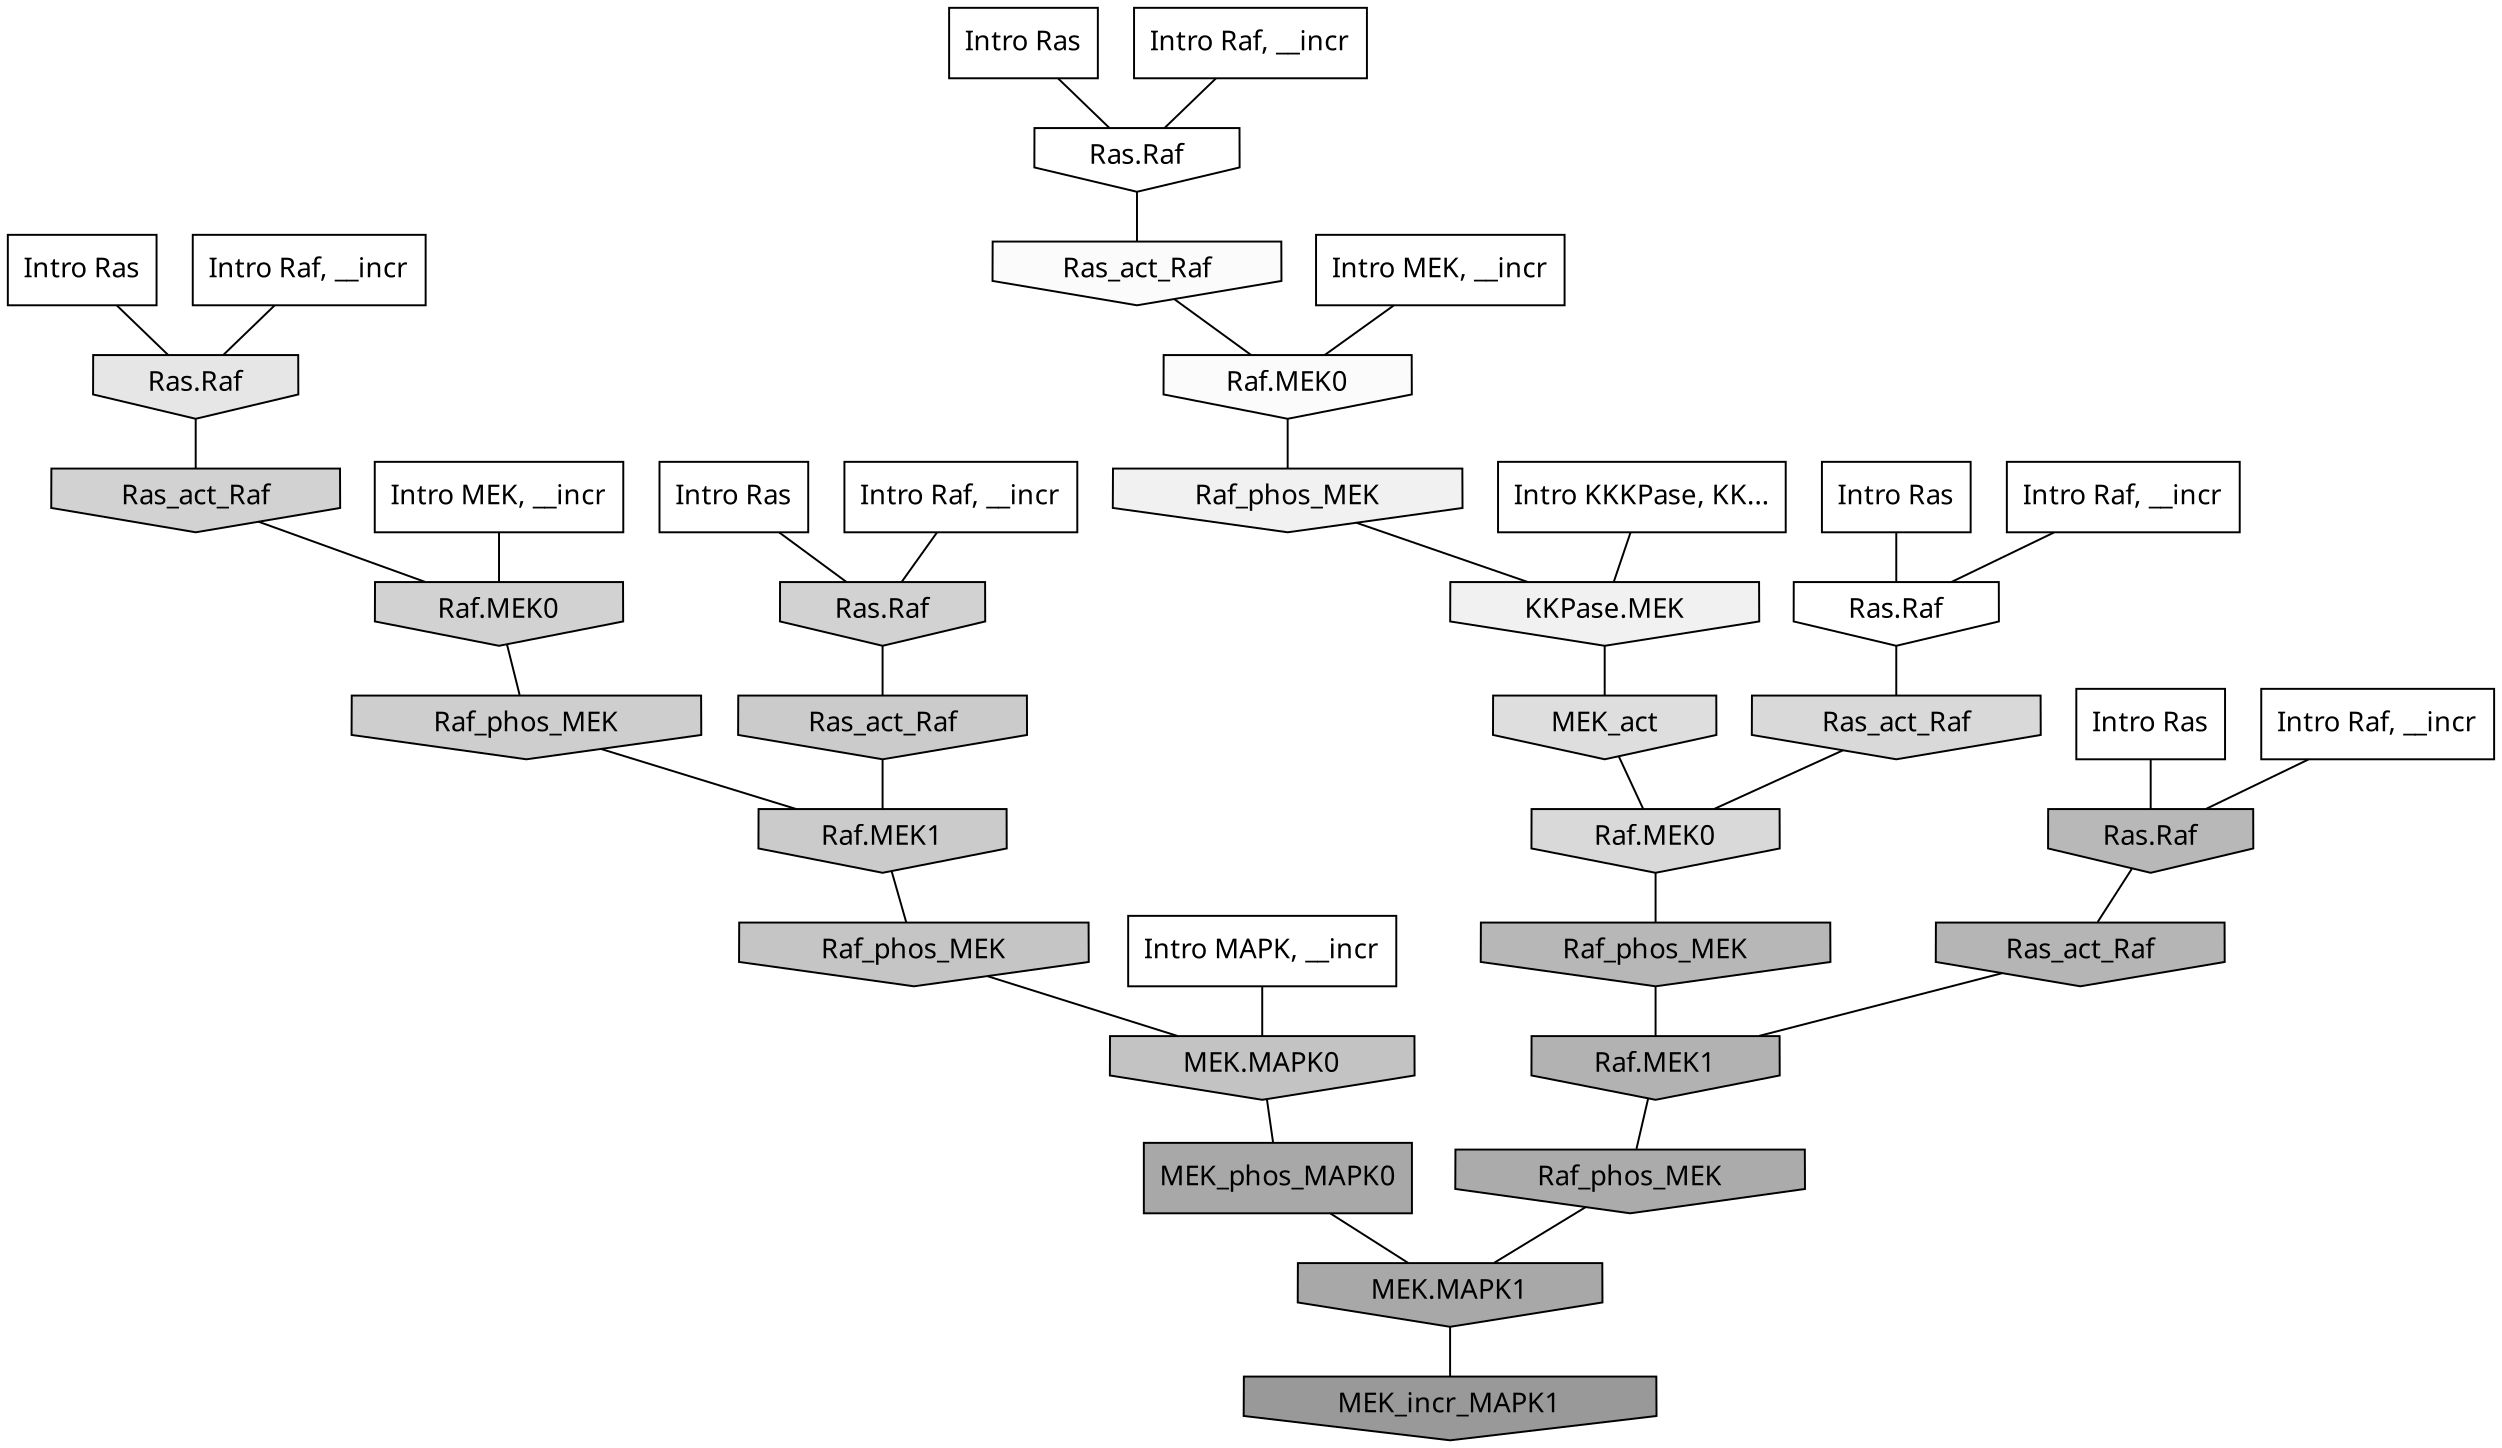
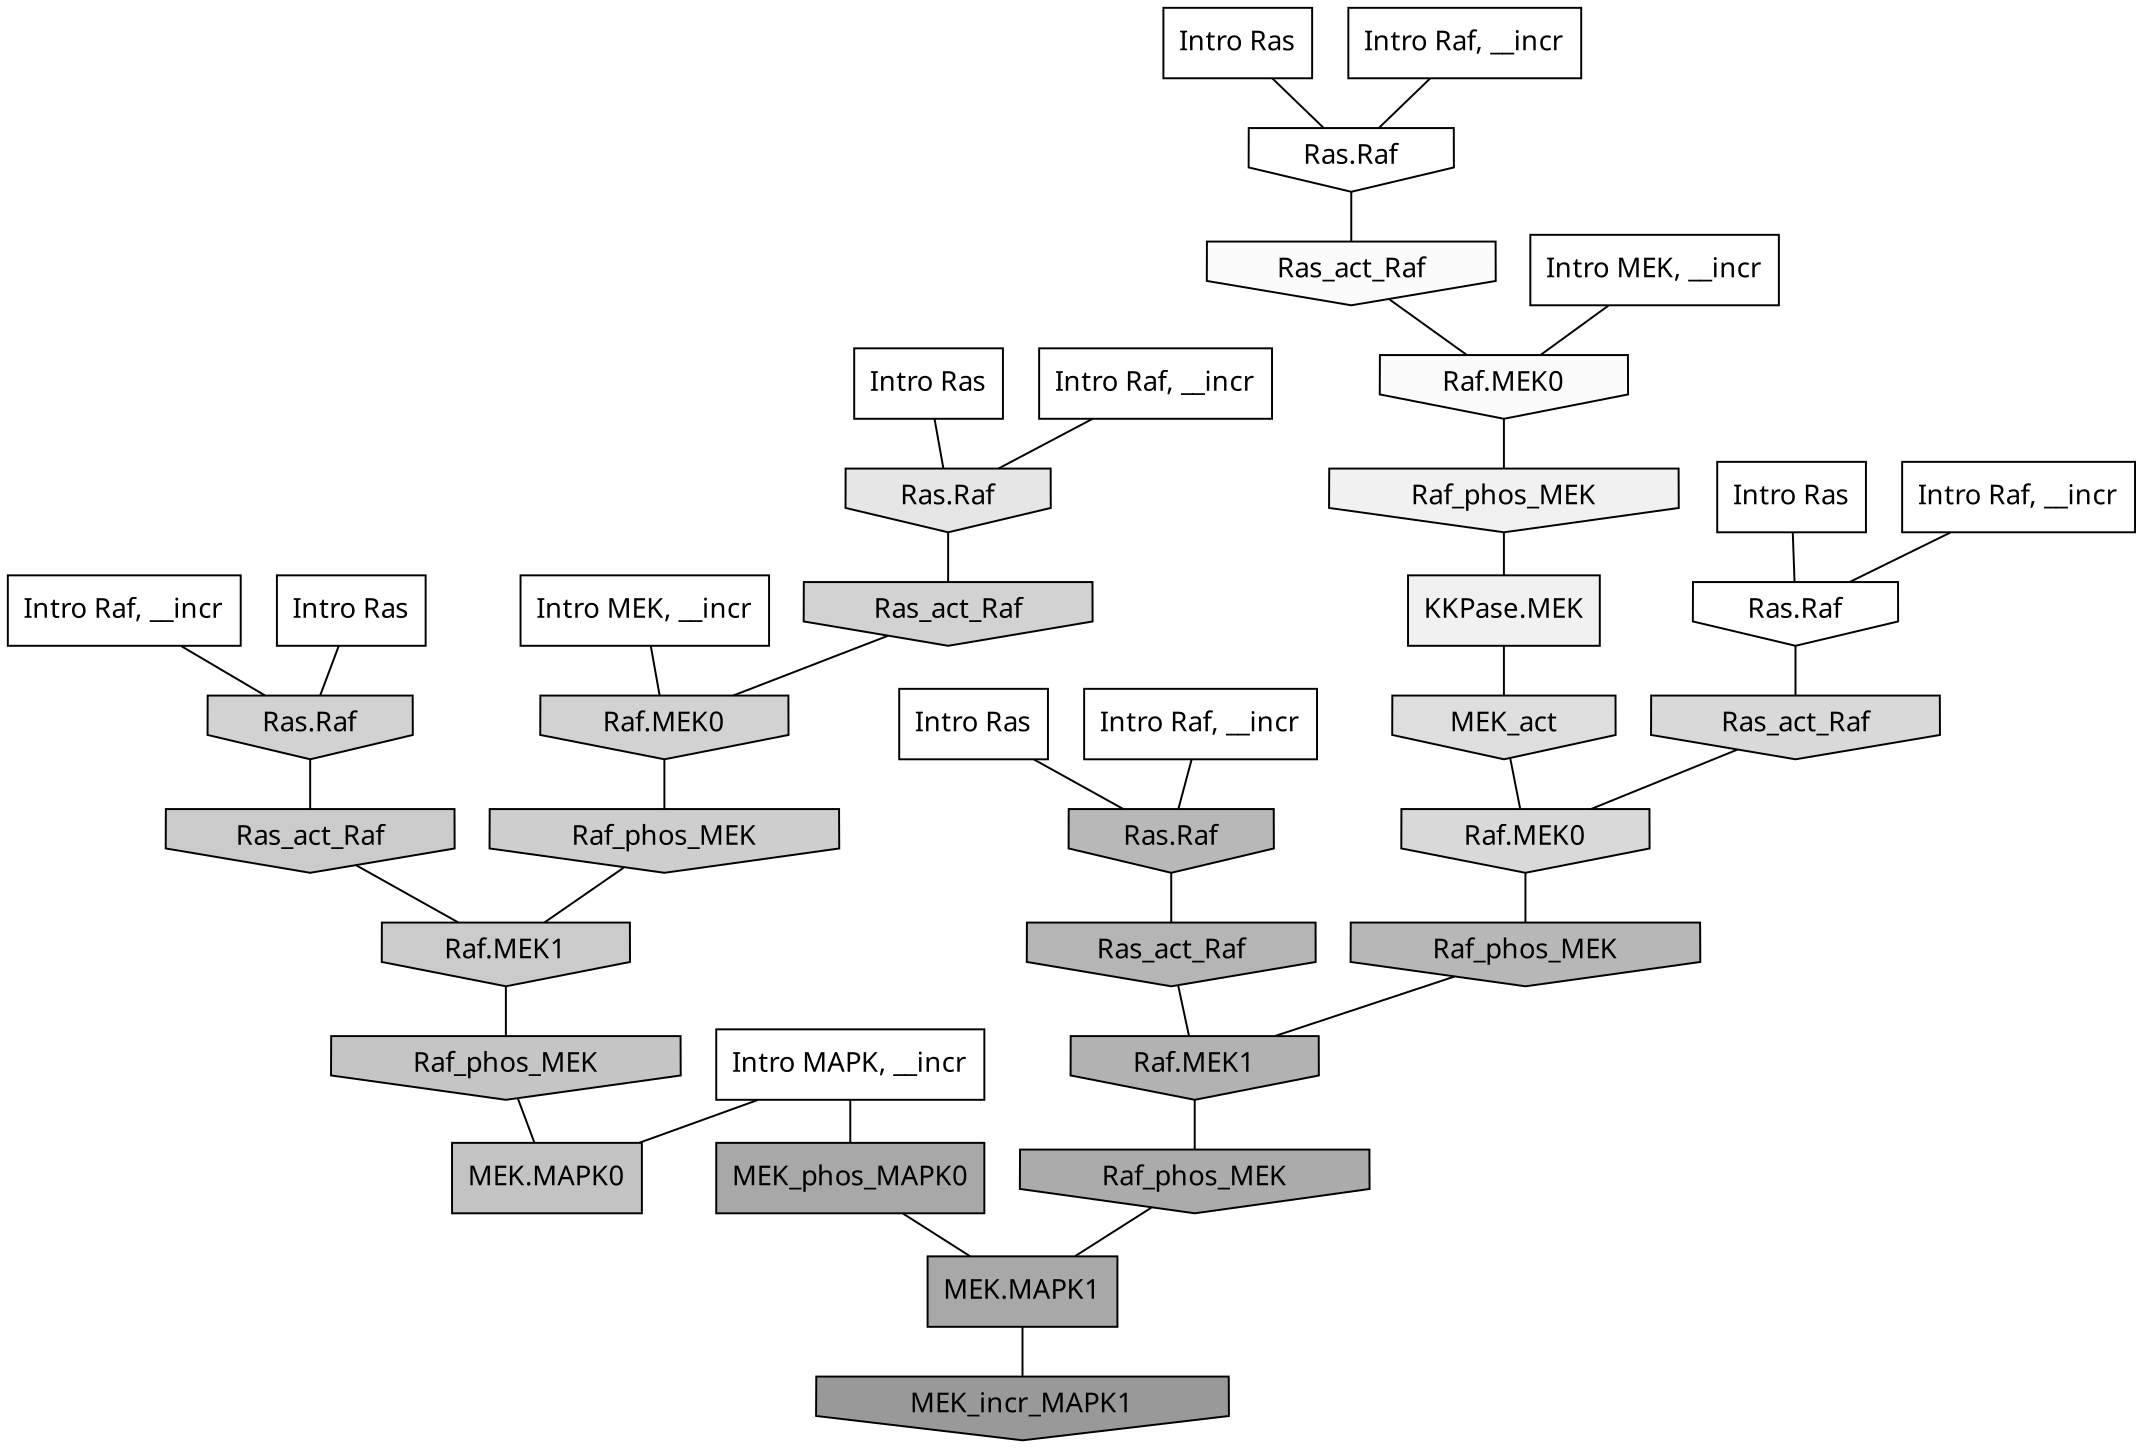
  digraph {
    fontname="Noto Sans"
    rankdir=TB
    ranksep=0.30
    node [fillcolor="0.000 0.000 1.000" fontname="Noto Sans" shape=invhouse style=filled]
    edge [color="0.000 0.000 0.000" dir=none fontname="Noto Sans"]
    n1 [label="Intro Ras" shape=rectangle]
    n2 [label="Ras.Raf"]
    n3 [fillcolor="0.000 0.000 0.984" label=Ras_act_Raf]
    n4 [label="Intro Ras" shape=rectangle]
    n5 [fillcolor="0.000 0.000 0.900" label="Ras.Raf"]
    n6 [fillcolor="0.000 0.000 0.822" label=Ras_act_Raf]
    n7 [label="Intro Ras" shape=rectangle]
    n8 [fillcolor="0.000 0.000 0.720" label="Ras.Raf"]
    n9 [fillcolor="0.000 0.000 0.708" label=Ras_act_Raf]
    n10 [label="Intro Ras" shape=rectangle]
    n11 [fillcolor="0.000 0.000 0.822" label="Ras.Raf"]
    n12 [fillcolor="0.000 0.000 0.795" label=Ras_act_Raf]
    n13 [label="Intro Ras" shape=rectangle]
    n14 [label="Ras.Raf"]
    n15 [fillcolor="0.000 0.000 0.850" label=Ras_act_Raf]
    n16 [label="Intro Raf, __incr" shape=rectangle]
    n17 [label="Intro Raf, __incr" shape=rectangle]
    n18 [label="Intro Raf, __incr" shape=rectangle]
    n19 [label="Intro Raf, __incr" shape=rectangle]
    n20 [label="Intro Raf, __incr" shape=rectangle]
    n21 [label="Intro MEK, __incr" shape=rectangle]
    n22 [fillcolor="0.000 0.000 0.822" label="Raf.MEK0"]
    n23 [fillcolor="0.000 0.000 0.805" label=Raf_phos_MEK]
    n24 [label="Intro MEK, __incr" shape=rectangle]
    n25 [fillcolor="0.000 0.000 0.983" label="Raf.MEK0"]
    n26 [fillcolor="0.000 0.000 0.945" label=Raf_phos_MEK]
    n27 [label="Intro MAPK, __incr" shape=rectangle]
-   n28 [fillcolor="0.000 0.000 0.762" label="MEK.MAPK0"]
+   n28 [fillcolor="0.000 0.000 0.762" label="MEK.MAPK0" shape=box]
    n29 [fillcolor="0.000 0.000 0.658" label=MEK_phos_MAPK0 shape=box]
-   n30 [label="Intro KKKPase, KK..." shape=rectangle]
-   n31 [fillcolor="0.000 0.000 0.945" label="KKPase.MEK"]
+   n31 [fillcolor="0.000 0.000 0.945" label="KKPase.MEK" shape=box]
    n32 [fillcolor="0.000 0.000 0.869" label=MEK_act]
    n33 [fillcolor="0.000 0.000 0.850" label="Raf.MEK0"]
    n34 [fillcolor="0.000 0.000 0.717" label=Raf_phos_MEK]
    n35 [fillcolor="0.000 0.000 0.697" label="Raf.MEK1"]
    n36 [fillcolor="0.000 0.000 0.795" label="Raf.MEK1"]
    n37 [fillcolor="0.000 0.000 0.771" label=Raf_phos_MEK]
-   n38 [fillcolor="0.000 0.000 0.658" label="MEK.MAPK1"]
+   n38 [fillcolor="0.000 0.000 0.658" label="MEK.MAPK1" shape=box]
    n39 [fillcolor="0.000 0.000 0.671" label=Raf_phos_MEK]
    n40 [fillcolor="0.000 0.000 0.600" label=MEK_incr_MAPK1]
    n1 -> n2
    n2 -> n3
    n3 -> n25
    n4 -> n5
    n5 -> n6
    n6 -> n22
    n7 -> n8
    n8 -> n9
    n9 -> n35
    n10 -> n11
    n11 -> n12
    n12 -> n36
    n13 -> n14
    n14 -> n15
    n15 -> n33
    n16 -> n5
    n17 -> n8
    n18 -> n14
    n19 -> n11
    n20 -> n2
    n21 -> n22
    n22 -> n23
    n23 -> n36
    n24 -> n25
    n25 -> n26
    n26 -> n31
    n27 -> n28
-   n28 -> n29
+   n27 -> n29
    n29 -> n38
-   n30 -> n31
    n31 -> n32
    n32 -> n33
    n33 -> n34
    n34 -> n35
    n35 -> n39
    n36 -> n37
    n37 -> n28
    n38 -> n40
    n39 -> n38
  }
